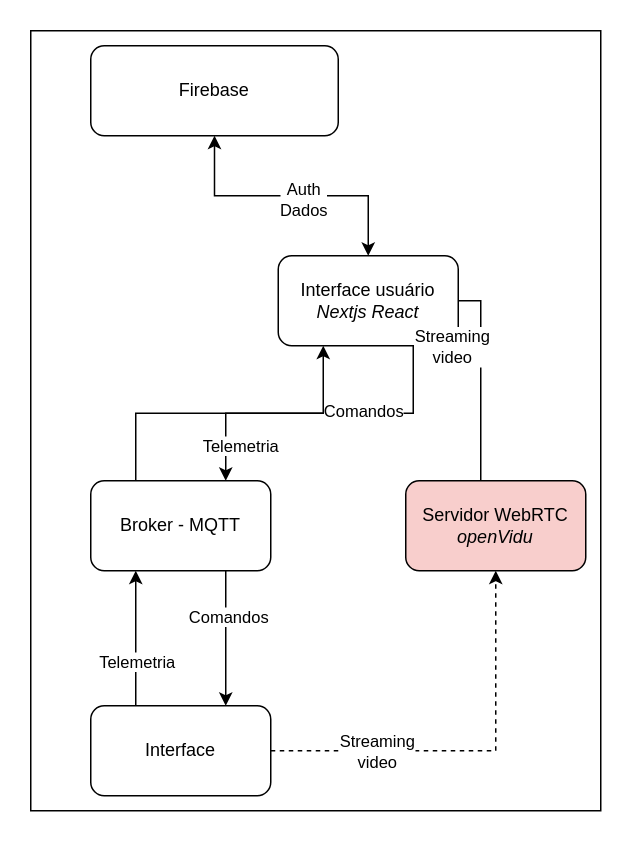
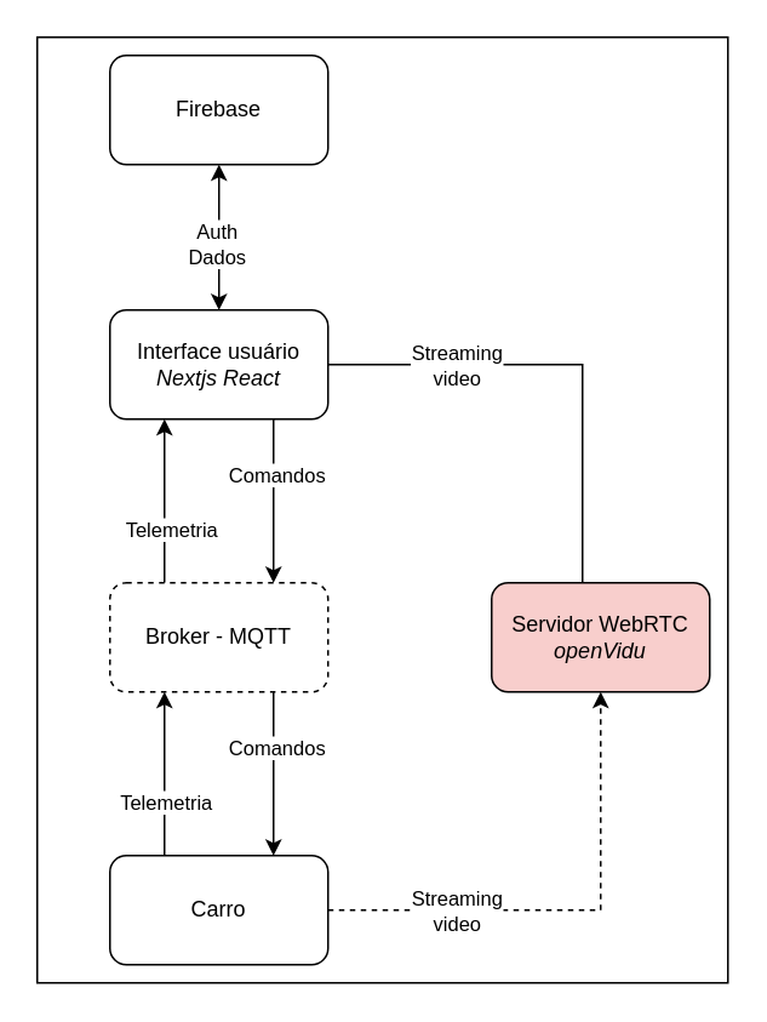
  <mxCell id="0" />
  <mxCell id="1" parent="0" />
  <mxCell id="2" value="" style="rounded=0;whiteSpace=wrap;html=1;" vertex="1" parent="1"><mxGeometry x="20" y="20" width="380" height="520" as="geometry" /></mxCell>
  <mxCell id="3" style="edgeStyle=orthogonalEdgeStyle;rounded=0;orthogonalLoop=1;jettySize=auto;html=1;entryX=0.25;entryY=1;entryDx=0;entryDy=0;exitX=0.25;exitY=0;exitDx=0;exitDy=0;" edge="1" parent="1" source="7" target="18"><mxGeometry relative="1" as="geometry" /></mxCell>
  <mxCell id="4" value="Telemetria" style="edgeLabel;html=1;align=center;verticalAlign=middle;resizable=0;points=[];" vertex="1" connectable="0" parent="3"><mxGeometry x="-0.07" y="1" relative="1" as="geometry"><mxPoint x="1" y="12" as="offset" /></mxGeometry></mxCell>
  <mxCell id="5" style="edgeStyle=orthogonalEdgeStyle;rounded=0;orthogonalLoop=1;jettySize=auto;html=1;dashed=1;" edge="1" parent="1" source="7" target="21"><mxGeometry relative="1" as="geometry" /></mxCell>
  <mxCell id="6" value="Streaming&lt;div&gt;video&lt;/div&gt;" style="edgeLabel;html=1;align=center;verticalAlign=middle;resizable=0;points=[];" vertex="1" connectable="0" parent="5"><mxGeometry x="-0.199" relative="1" as="geometry"><mxPoint x="-38" as="offset" /></mxGeometry></mxCell>
- <mxCell id="7" value="Interface" style="rounded=1;whiteSpace=wrap;html=1;" vertex="1" parent="1"><mxGeometry x="60" y="470" width="120" height="60" as="geometry" /></mxCell>
+ <mxCell id="7" value="Carro" style="rounded=1;whiteSpace=wrap;html=1;" vertex="1" parent="1"><mxGeometry x="60" y="470" width="120" height="60" as="geometry" /></mxCell>
  <mxCell id="8" style="edgeStyle=orthogonalEdgeStyle;rounded=0;orthogonalLoop=1;jettySize=auto;html=1;startArrow=classic;startFill=1;" edge="1" parent="1" source="12" target="13"><mxGeometry relative="1" as="geometry" /></mxCell>
  <mxCell id="9" value="Auth&lt;div&gt;Dados&lt;/div&gt;" style="edgeLabel;html=1;align=center;verticalAlign=middle;resizable=0;points=[];" vertex="1" connectable="0" parent="8"><mxGeometry x="-0.08" y="2" relative="1" as="geometry"><mxPoint as="offset" /></mxGeometry></mxCell>
  <mxCell id="10" style="edgeStyle=orthogonalEdgeStyle;rounded=0;orthogonalLoop=1;jettySize=auto;html=1;exitX=0.75;exitY=1;exitDx=0;exitDy=0;entryX=0.75;entryY=0;entryDx=0;entryDy=0;" edge="1" parent="1" source="12" target="18"><mxGeometry relative="1" as="geometry" /></mxCell>
  <mxCell id="11" value="Comandos" style="edgeLabel;html=1;align=center;verticalAlign=middle;resizable=0;points=[];" vertex="1" connectable="0" parent="10"><mxGeometry x="-0.266" y="1" relative="1" as="geometry"><mxPoint y="-3" as="offset" /></mxGeometry></mxCell>
- <mxCell id="12" value="Interface usuário&lt;div&gt;&lt;i&gt;Nextjs React&lt;/i&gt;&lt;/div&gt;" style="rounded=1;whiteSpace=wrap;html=1;" vertex="1" parent="1"><mxGeometry x="185" y="170" width="120" height="60" as="geometry" /></mxCell>
- <mxCell id="13" value="Firebase" style="rounded=1;whiteSpace=wrap;html=1;" vertex="1" parent="1"><mxGeometry x="60" y="30" width="165" height="60" as="geometry" /></mxCell>
+ <mxCell id="12" value="Interface usuário&lt;div&gt;&lt;i&gt;Nextjs React&lt;/i&gt;&lt;/div&gt;" style="rounded=1;whiteSpace=wrap;html=1;" vertex="1" parent="1"><mxGeometry x="60" y="170" width="120" height="60" as="geometry" /></mxCell>
+ <mxCell id="13" value="Firebase" style="rounded=1;whiteSpace=wrap;html=1;" vertex="1" parent="1"><mxGeometry x="60" y="30" width="120" height="60" as="geometry" /></mxCell>
  <mxCell id="14" style="edgeStyle=orthogonalEdgeStyle;rounded=0;orthogonalLoop=1;jettySize=auto;html=1;entryX=0.25;entryY=1;entryDx=0;entryDy=0;exitX=0.25;exitY=0;exitDx=0;exitDy=0;" edge="1" parent="1" source="18" target="12"><mxGeometry relative="1" as="geometry"><Array as="points" /></mxGeometry></mxCell>
  <mxCell id="15" value="Telemetria" style="edgeLabel;html=1;align=center;verticalAlign=middle;resizable=0;points=[];" vertex="1" connectable="0" parent="14"><mxGeometry x="0.056" y="-3" relative="1" as="geometry"><mxPoint y="18" as="offset" /></mxGeometry></mxCell>
  <mxCell id="16" style="edgeStyle=orthogonalEdgeStyle;rounded=0;orthogonalLoop=1;jettySize=auto;html=1;exitX=0.75;exitY=1;exitDx=0;exitDy=0;entryX=0.75;entryY=0;entryDx=0;entryDy=0;" edge="1" parent="1" source="18" target="7"><mxGeometry relative="1" as="geometry" /></mxCell>
  <mxCell id="17" value="Comandos" style="edgeLabel;html=1;align=center;verticalAlign=middle;resizable=0;points=[];" vertex="1" connectable="0" parent="16"><mxGeometry x="-0.182" y="1" relative="1" as="geometry"><mxPoint y="-7" as="offset" /></mxGeometry></mxCell>
- <mxCell id="18" value="Broker - MQTT" style="rounded=1;whiteSpace=wrap;html=1;" vertex="1" parent="1"><mxGeometry x="60" y="320" width="120" height="60" as="geometry" /></mxCell>
+ <mxCell id="18" value="Broker - MQTT" style="rounded=1;whiteSpace=wrap;html=1;dashed=1;" vertex="1" parent="1"><mxGeometry x="60" y="320" width="120" height="60" as="geometry" /></mxCell>
  <mxCell id="19" style="edgeStyle=orthogonalEdgeStyle;rounded=0;orthogonalLoop=1;jettySize=auto;html=1;entryX=1;entryY=0.5;entryDx=0;entryDy=0;endArrow=none;" edge="1" parent="1" source="21" target="12"><mxGeometry relative="1" as="geometry"><Array as="points"><mxPoint x="320" y="200" /></Array></mxGeometry></mxCell>
  <mxCell id="20" value="Streaming&lt;div&gt;video&lt;/div&gt;" style="edgeLabel;html=1;align=center;verticalAlign=middle;resizable=0;points=[];" vertex="1" connectable="0" parent="19"><mxGeometry x="0.319" y="1" relative="1" as="geometry"><mxPoint x="-19" y="-1" as="offset" /></mxGeometry></mxCell>
  <mxCell id="21" value="Servidor&amp;nbsp;WebRTC&lt;div&gt;&lt;span style=&quot;background-color: initial;&quot;&gt;&lt;i&gt;openVidu&lt;/i&gt;&lt;/span&gt;&lt;/div&gt;" style="rounded=1;whiteSpace=wrap;html=1;fillColor=#f8cecc;" vertex="1" parent="1"><mxGeometry x="270" y="320" width="120" height="60" as="geometry" /></mxCell>
